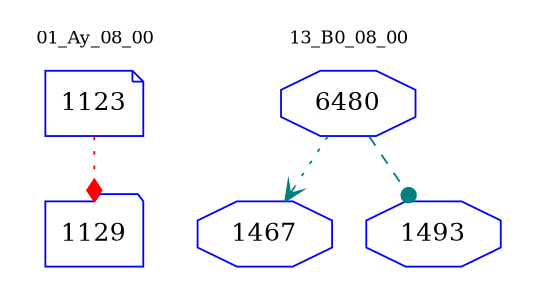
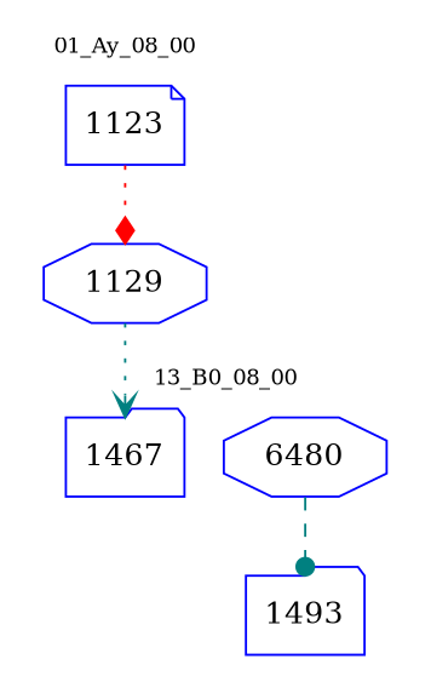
  digraph {
    node [color=blue shape=octagon]
    edge [color=teal style=dotted]
    n1 [label=1123 shape=note]
-   n2 [label=1129 shape=folder]
+   n2 [label=1129]
    n3 [label=6480]
-   n4 [label=1467]
-   n5 [label=1493]
+   n4 [label=1467 shape=folder]
+   n5 [label=1493 shape=folder]
    subgraph cluster_1 {
      color=white
      fontsize=10
      label="01_Ay_08_00"
      n1
      n2
    }
    subgraph cluster_2 {
      color=white
      fontsize=10
      label="13_B0_08_00"
      n3
      n4
      n5
    }
    n1 -> n2 [arrowhead=diamond color=red]
-   n3 -> n4 [arrowhead=vee]
+   n2 -> n4 [arrowhead=vee]
    n3 -> n5 [arrowhead=dot style=dashed]
  }
